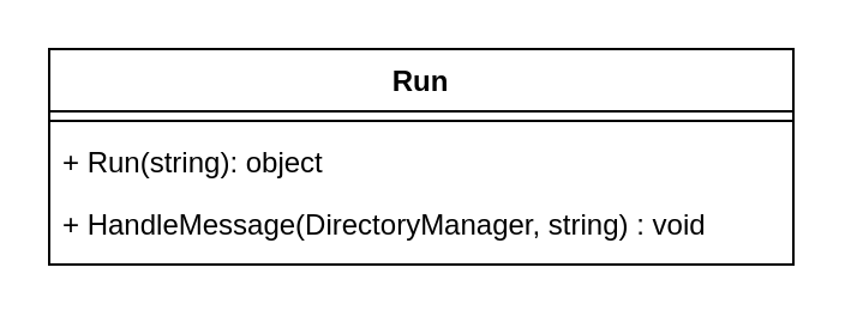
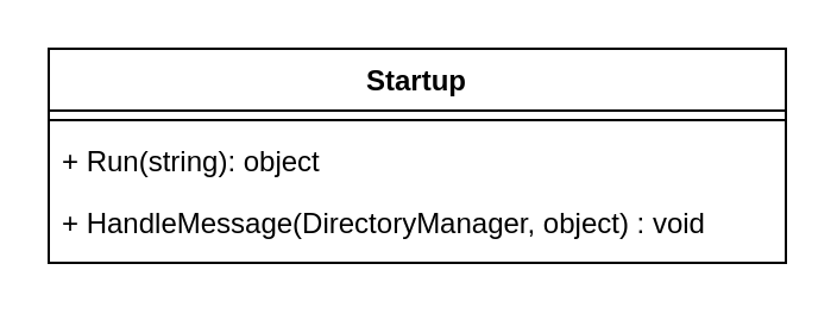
  <mxCell id="0" />
  <mxCell id="1" parent="0" />
- <mxCell id="2" value="Run" style="swimlane;fontStyle=1;align=center;verticalAlign=top;childLayout=stackLayout;horizontal=1;startSize=26;horizontalStack=0;resizeParent=1;resizeParentMax=0;resizeLast=0;collapsible=1;marginBottom=0;whiteSpace=wrap;" vertex="1" parent="1"><mxGeometry x="20" y="20" width="310" height="90" as="geometry" /></mxCell>
+ <mxCell id="2" value="Startup" style="swimlane;fontStyle=1;align=center;verticalAlign=top;childLayout=stackLayout;horizontal=1;startSize=26;horizontalStack=0;resizeParent=1;resizeParentMax=0;resizeLast=0;collapsible=1;marginBottom=0;whiteSpace=wrap;" vertex="1" parent="1"><mxGeometry x="20" y="20" width="310" height="90" as="geometry" /></mxCell>
  <mxCell id="3" value="" style="line;strokeWidth=1;fillColor=none;align=left;verticalAlign=middle;spacingTop=-1;spacingLeft=3;spacingRight=3;rotatable=0;labelPosition=right;points=[];portConstraint=eastwest;" vertex="1" parent="2"><mxGeometry y="26" width="310" height="8" as="geometry" /></mxCell>
  <mxCell id="4" value="+ Run(string): object" style="text;strokeColor=none;fillColor=none;align=left;verticalAlign=top;spacingLeft=4;spacingRight=4;overflow=hidden;rotatable=0;points=[[0,0.5],[1,0.5]];portConstraint=eastwest;" vertex="1" parent="2"><mxGeometry y="34" width="310" height="26" as="geometry" /></mxCell>
- <mxCell id="5" value="+ HandleMessage(DirectoryManager, string) : void" style="text;strokeColor=none;fillColor=none;align=left;verticalAlign=top;spacingLeft=4;spacingRight=4;overflow=hidden;rotatable=0;points=[[0,0.5],[1,0.5]];portConstraint=eastwest;whiteSpace=wrap;" vertex="1" parent="2"><mxGeometry y="60" width="310" height="30" as="geometry" /></mxCell>
+ <mxCell id="5" value="+ HandleMessage(DirectoryManager, object) : void" style="text;strokeColor=none;fillColor=none;align=left;verticalAlign=top;spacingLeft=4;spacingRight=4;overflow=hidden;rotatable=0;points=[[0,0.5],[1,0.5]];portConstraint=eastwest;whiteSpace=wrap;" vertex="1" parent="2"><mxGeometry y="60" width="310" height="30" as="geometry" /></mxCell>
